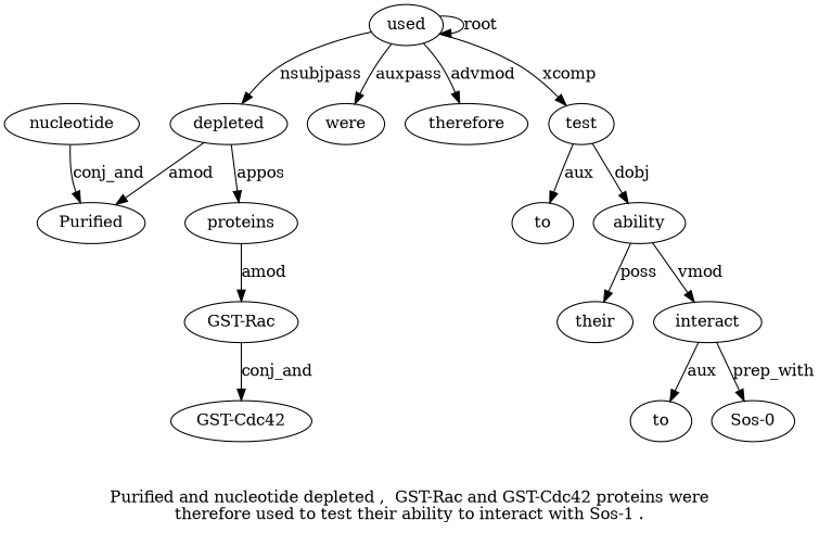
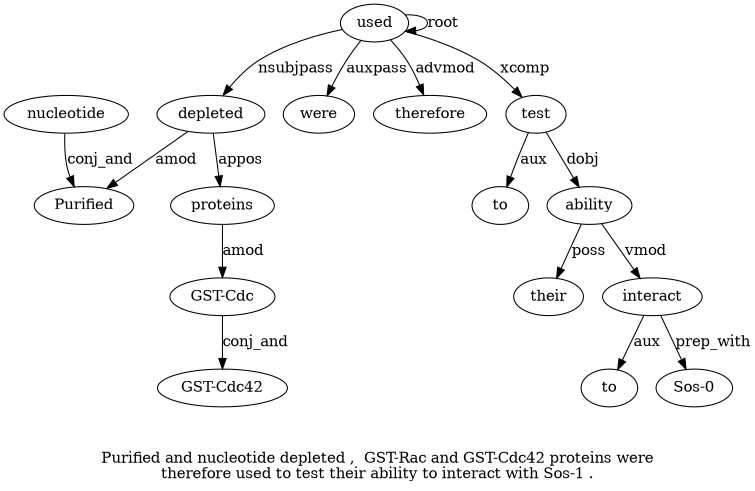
  digraph {
    label="Purified and nucleotide depleted ,  GST-Rac and GST-Cdc42 proteins were\ntherefore used to test their ability to interact with Sos-1 ."
    node [fillcolor=white style=filled]
    n1 [label=depleted]
    n2 [label=Purified]
    n3 [label=proteins]
-   n4 [label="GST-Rac"]
+   n4 [label="GST-Cdc"]
    n5 [label=nucleotide]
    n6 [label=used]
    n7 [label=were]
    n8 [label=therefore]
    n9 [label=test]
    n10 [label=to]
    n11 [label=ability]
    n12 [label="GST-Cdc42"]
    n13 [label=their]
    n14 [label=interact]
    n15 [label=to]
    n16 [label="Sos-0"]
    n1 -> n2 [label=amod]
    n1 -> n3 [label=appos]
    n3 -> n4 [label=amod]
    n4 -> n12 [label=conj_and]
    n5 -> n2 [label=conj_and]
    n6 -> n1 [label=nsubjpass]
    n6 -> n6 [label=root]
    n6 -> n7 [label=auxpass]
    n6 -> n8 [label=advmod]
    n6 -> n9 [label=xcomp]
    n9 -> n10 [label=aux]
    n9 -> n11 [label=dobj]
    n11 -> n13 [label=poss]
    n11 -> n14 [label=vmod]
    n14 -> n15 [label=aux]
    n14 -> n16 [label=prep_with]
  }
